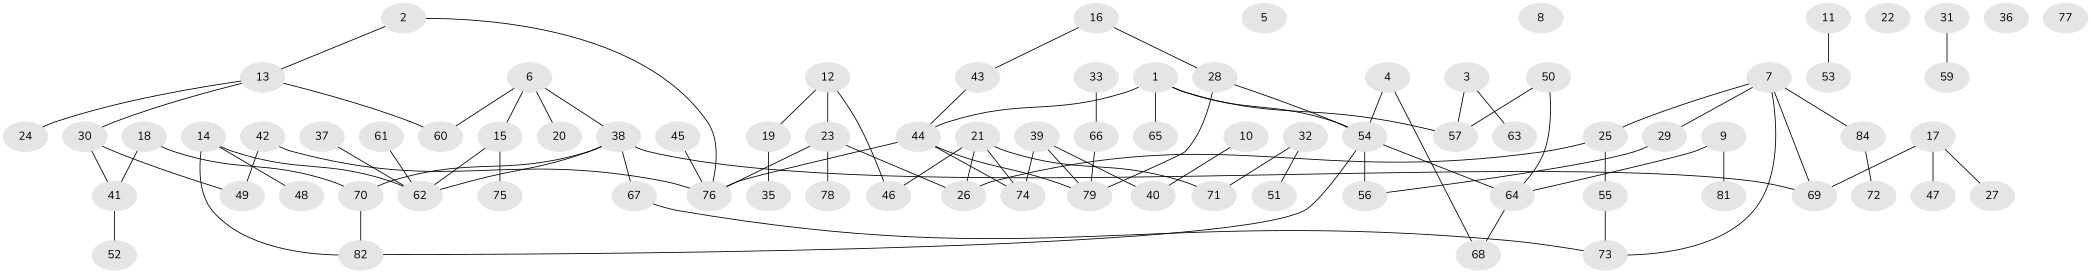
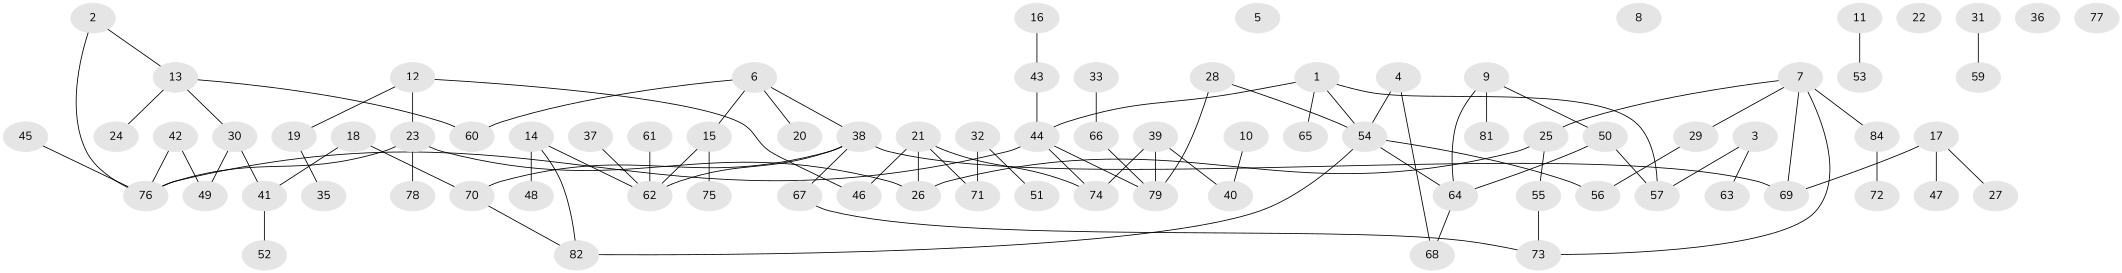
  graph {
    fontname=Nunito
    node [color=gray90 fontname=Nunito style=filled]
    edge [fontname=Nunito]
    1
    44
    54
    57
    65
    76
    74
    79
    64
    82
    56
    2
    13
    60
    24
    30
    3
    63
    4
    68
    5
    6
    15
    20
    38
    62
    75
    69
    70
    67
    7
    25
    29
    n34 [label=84]
    73
    26
    55
    72
    8
    9
    50
    81
    10
    40
    11
    53
    12
    19
    23
    46
    35
    78
    41
    49
    14
    48
    16
    28
    43
    17
    27
    47
    18
    52
    21
    71
    22
    31
    59
    32
    51
    33
    66
    36
    37
    39
    42
    45
    61
    77
    1 -- 44
    1 -- 54
    1 -- 57
    1 -- 65
    44 -- 76
    44 -- 74
    44 -- 79
    54 -- 64
    54 -- 82
    54 -- 56
    64 -- 68
    2 -- 76
    2 -- 13
    13 -- 60
    13 -- 24
    13 -- 30
    30 -- 41
    30 -- 49
    3 -- 57
    3 -- 63
    4 -- 54
    4 -- 68
    6 -- 60
    6 -- 15
    6 -- 20
    6 -- 38
    15 -- 62
    15 -- 75
    38 -- 62
    38 -- 69
    38 -- 70
    38 -- 67
    70 -- 82
    67 -- 73
    7 -- 69
    7 -- 25
    7 -- 29
    7 -- n34
    7 -- 73
    25 -- 26
    25 -- 55
    29 -- 56
    n34 -- 72
    55 -- 73
    9 -- 64
+   9 -- 50
    9 -- 81
    50 -- 57
    50 -- 64
    10 -- 40
    11 -- 53
    12 -- 19
    12 -- 23
    12 -- 46
    19 -- 35
    23 -- 76
    23 -- 26
    23 -- 78
    41 -- 52
    14 -- 82
    14 -- 62
    14 -- 48
-   16 -- 28
    16 -- 43
    28 -- 54
    28 -- 79
    43 -- 44
    17 -- 69
    17 -- 27
    17 -- 47
    18 -- 70
    18 -- 41
    21 -- 74
    21 -- 26
    21 -- 46
    21 -- 71
    31 -- 59
    32 -- 71
    32 -- 51
    33 -- 66
    66 -- 79
    37 -- 62
    39 -- 74
    39 -- 79
    39 -- 40
    42 -- 76
    42 -- 49
    45 -- 76
    61 -- 62
  }
